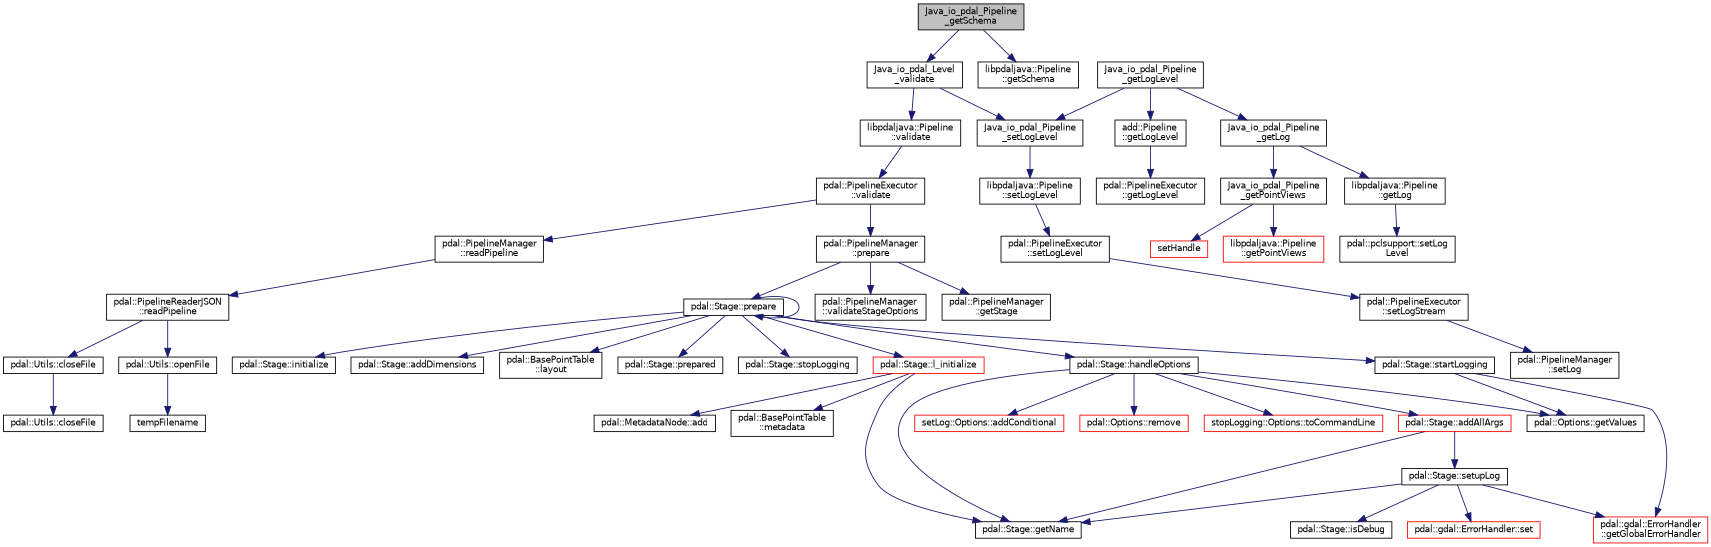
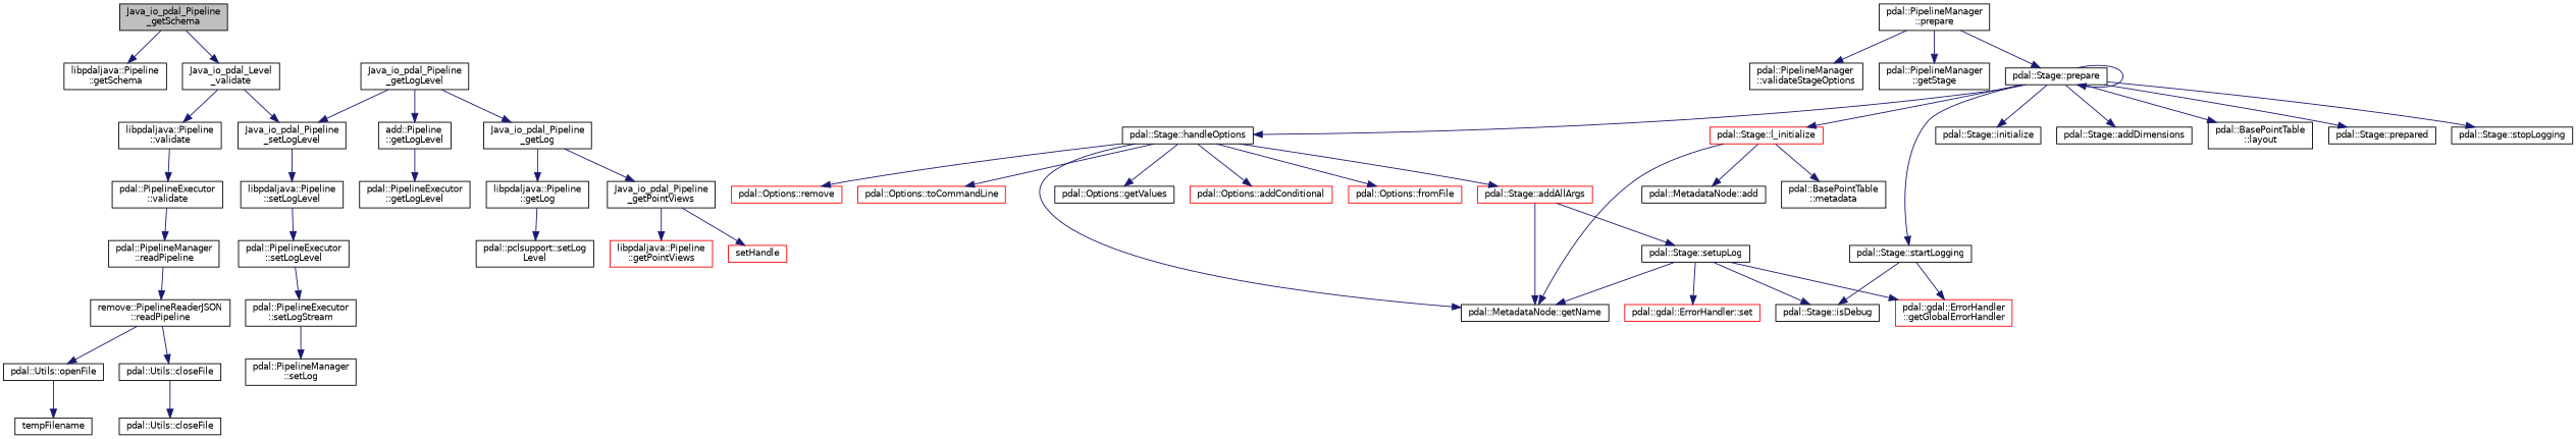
  digraph {
    rankdir=TB
    node [color=black fillcolor=white fontname=Helvetica fontsize=10 shape=record style=filled]
    edge [color=midnightblue fontname=Helvetica fontsize=10 labelfontname=Helvetica labelfontsize=10 style=solid]
    n1 [fillcolor=grey75 fontcolor=black height=0.2 label="Java_io_pdal_Pipeline\l_getSchema" width=0.4]
    n2 [height=0.2 label="libpdaljava::Pipeline\l::getSchema" width=0.4]
    n3 [height=0.2 label="Java_io_pdal_Level\l_validate" width=0.4]
    n4 [height=0.2 label="libpdaljava::Pipeline\l::validate" width=0.4]
    n5 [height=0.2 label="Java_io_pdal_Pipeline\l_setLogLevel" width=0.4]
    n6 [height=0.2 label="pdal::PipelineExecutor\l::validate" width=0.4]
    n7 [height=0.2 label="libpdaljava::Pipeline\l::setLogLevel" width=0.4]
    n8 [height=0.2 label="pdal::PipelineManager\l::readPipeline" width=0.4]
    n9 [height=0.2 label="pdal::PipelineManager\l::prepare" width=0.4]
-   n10 [height=0.2 label="pdal::PipelineReaderJSON\l::readPipeline" width=0.4]
+   n10 [height=0.2 label="remove::PipelineReaderJSON\l::readPipeline" width=0.4]
    n11 [height=0.2 label="pdal::PipelineManager\l::validateStageOptions" width=0.4]
    n12 [height=0.2 label="pdal::PipelineManager\l::getStage" width=0.4]
    n13 [height=0.2 label="pdal::Stage::prepare" width=0.4]
    n14 [height=0.2 label="pdal::Utils::openFile" width=0.4]
    n15 [height=0.2 label="pdal::Utils::closeFile" width=0.4]
    n16 [height=0.2 label=tempFilename width=0.4]
    n17 [height=0.2 label="pdal::Utils::closeFile" width=0.4]
    n18 [height=0.2 label="pdal::Stage::handleOptions" width=0.4]
    n19 [height=0.2 label="pdal::Stage::startLogging" width=0.4]
    n20 [color=red height=0.2 label="pdal::Stage::l_initialize" width=0.4]
    n21 [height=0.2 label="pdal::Stage::initialize" width=0.4]
    n22 [height=0.2 label="pdal::Stage::addDimensions" width=0.4]
    n23 [height=0.2 label="pdal::BasePointTable\l::layout" width=0.4]
    n24 [height=0.2 label="pdal::Stage::prepared" width=0.4]
    n25 [height=0.2 label="pdal::Stage::stopLogging" width=0.4]
    n26 [color=red height=0.2 label="pdal::Stage::addAllArgs" width=0.4]
-   n27 [height=0.2 label="pdal::Stage::getName" width=0.4]
+   n27 [height=0.2 label="pdal::MetadataNode::getName" width=0.4]
    n28 [height=0.2 label="pdal::Options::getValues" width=0.4]
-   n29 [color=red height=0.2 label="setLog::Options::addConditional" width=0.4]
+   n29 [color=red height=0.2 label="pdal::Options::addConditional" width=0.4]
+   n30 [color=red height=0.2 label="pdal::Options::fromFile" width=0.4]
    n31 [color=red height=0.2 label="pdal::Options::remove" width=0.4]
-   n32 [color=red height=0.2 label="stopLogging::Options::toCommandLine" width=0.4]
+   n32 [color=red height=0.2 label="pdal::Options::toCommandLine" width=0.4]
    n33 [color=red height=0.2 label="pdal::gdal::ErrorHandler\l::getGlobalErrorHandler" width=0.4]
    n34 [height=0.2 label="pdal::Stage::isDebug" width=0.4]
    n35 [height=0.2 label="pdal::BasePointTable\l::metadata" width=0.4]
    n36 [height=0.2 label="pdal::MetadataNode::add" width=0.4]
    n37 [height=0.2 label="pdal::Stage::setupLog" width=0.4]
    n38 [color=red height=0.2 label="pdal::gdal::ErrorHandler::set" width=0.4]
    n39 [height=0.2 label="pdal::PipelineExecutor\l::setLogLevel" width=0.4]
    n40 [height=0.2 label="Java_io_pdal_Pipeline\l_getLogLevel" width=0.4]
    n41 [height=0.2 label="add::Pipeline\l::getLogLevel" width=0.4]
    n42 [height=0.2 label="Java_io_pdal_Pipeline\l_getLog" width=0.4]
    n43 [height=0.2 label="pdal::PipelineExecutor\l::setLogStream" width=0.4]
    n44 [height=0.2 label="pdal::PipelineManager\l::setLog" width=0.4]
    n45 [height=0.2 label="pdal::PipelineExecutor\l::getLogLevel" width=0.4]
    n46 [height=0.2 label="libpdaljava::Pipeline\l::getLog" width=0.4]
    n47 [height=0.2 label="Java_io_pdal_Pipeline\l_getPointViews" width=0.4]
    n48 [height=0.2 label="pdal::pclsupport::setLog\lLevel" width=0.4]
    n49 [color=red height=0.2 label="libpdaljava::Pipeline\l::getPointViews" width=0.4]
    n50 [color=red height=0.2 label=setHandle width=0.4]
    n1 -> n2
    n1 -> n3
    n3 -> n4
    n3 -> n5
    n4 -> n6
    n5 -> n7
    n6 -> n8
-   n6 -> n9
    n7 -> n39
    n8 -> n10
    n9 -> n11
    n9 -> n12
    n9 -> n13
    n10 -> n14
    n10 -> n15
    n13 -> n13
    n13 -> n18
    n13 -> n19
    n13 -> n20
    n13 -> n21
    n13 -> n22
    n13 -> n23
    n13 -> n24
    n13 -> n25
    n14 -> n16
    n15 -> n17
    n18 -> n26
    n18 -> n27
    n18 -> n28
    n18 -> n29
+   n18 -> n30
    n18 -> n31
    n18 -> n32
    n19 -> n33
-   n19 -> n28
+   n19 -> n34
    n20 -> n27
    n20 -> n35
    n20 -> n36
    n26 -> n27
    n26 -> n37
    n37 -> n27
    n37 -> n33
    n37 -> n34
    n37 -> n38
    n39 -> n43
    n40 -> n5
    n40 -> n41
    n40 -> n42
    n41 -> n45
    n42 -> n46
    n42 -> n47
    n43 -> n44
    n46 -> n48
    n47 -> n49
    n47 -> n50
  }
